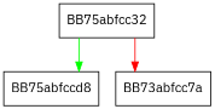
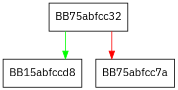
  digraph {
    fontname="IBM Plex Sans"
    splines=ortho
    node [fontname="IBM Plex Sans" shape=box]
    edge [fontname="IBM Plex Sans"]
    n1 [label=BB75abfcc32]
-   BB75abfccd8
-   BB75abfcc7a [label=BB73abfcc7a]
+   BB75abfccd8 [label=BB15abfccd8]
+   BB75abfcc7a
    n1 -> BB75abfccd8 [color=green]
    n1 -> BB75abfcc7a [color=red]
  }
